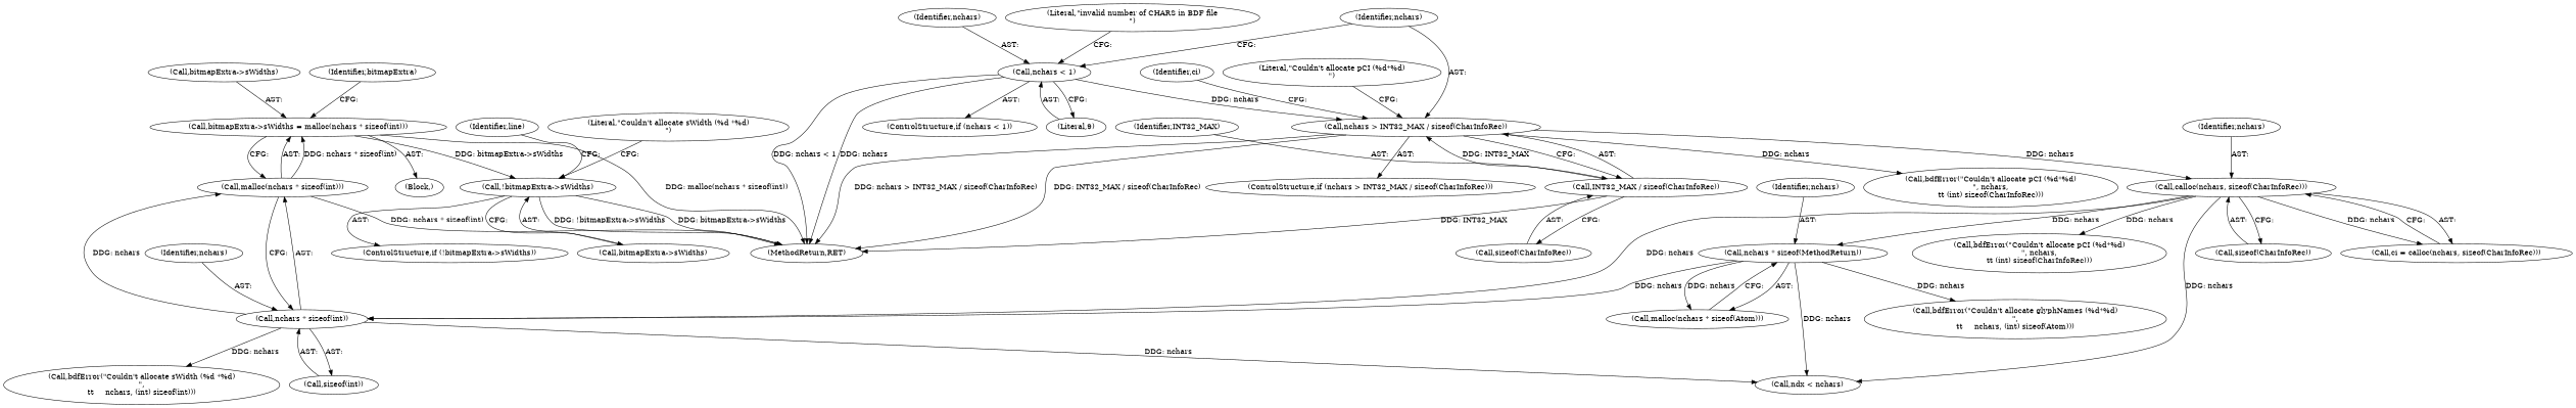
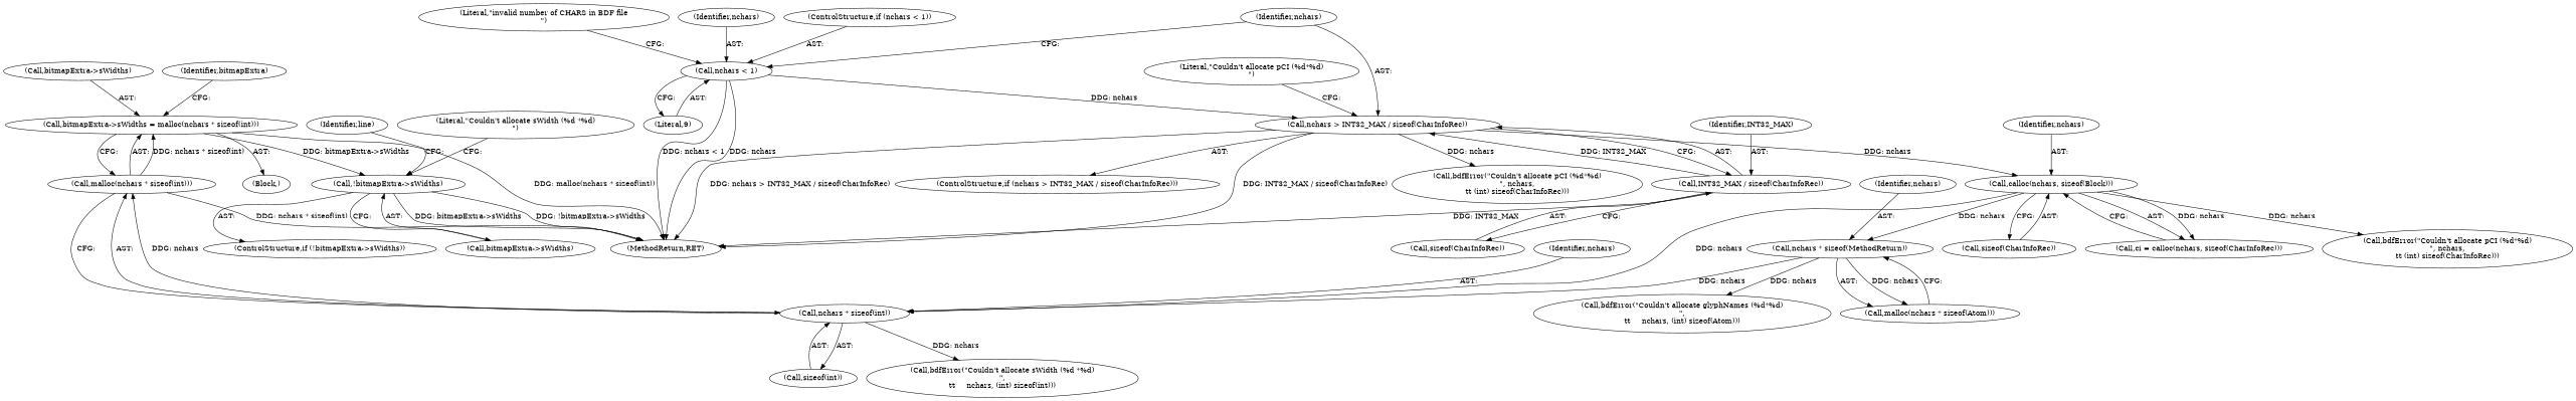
  digraph {
    n1 [label="(Call,bitmapExtra->sWidths = malloc(nchars * sizeof(int)))"]
    n2 [label="(Call,malloc(nchars * sizeof(int)))"]
    n3 [label="(Call,!bitmapExtra->sWidths)"]
    n4 [label="(MethodReturn,RET)"]
    n5 [label="(Block,)"]
    n6 [label="(Call,nchars * sizeof(int))"]
    n7 [label="(ControlStructure,if (!bitmapExtra->sWidths))"]
    n8 [label="(Call,bitmapExtra->sWidths)"]
    n9 [label="(Call,sizeof(int))"]
    n10 [label="(Call,bdfError(\"Couldn't allocate sWidth (%d *%d)\n\",\n\t\t     nchars, (int) sizeof(int)))"]
-   n11 [label="(Call,ndx < nchars)"]
    n12 [label="(Call,nchars * sizeof(MethodReturn))"]
    n13 [label="(Call,bdfError(\"Couldn't allocate glyphNames (%d*%d)\n\",\n\t\t     nchars, (int) sizeof(Atom)))"]
    n14 [label="(Call,malloc(nchars * sizeof(Atom)))"]
-   n15 [label="(Call,calloc(nchars, sizeof(CharInfoRec)))"]
+   n15 [label="(Call,calloc(nchars, sizeof(Block)))"]
    n16 [label="(Call,sizeof(CharInfoRec))"]
    n17 [label="(Call,ci = calloc(nchars, sizeof(CharInfoRec)))"]
    n18 [label="(Call,bdfError(\"Couldn't allocate pCI (%d*%d)\n\", nchars,\n\t\t (int) sizeof(CharInfoRec)))"]
    n19 [label="(Call,nchars > INT32_MAX / sizeof(CharInfoRec))"]
    n20 [label="(Call,INT32_MAX / sizeof(CharInfoRec))"]
    n21 [label="(ControlStructure,if (nchars > INT32_MAX / sizeof(CharInfoRec)))"]
    n22 [label="(Call,bdfError(\"Couldn't allocate pCI (%d*%d)\n\", nchars,\n\t\t (int) sizeof(CharInfoRec)))"]
    n23 [label="(Call,sizeof(CharInfoRec))"]
    n24 [label="(Call,nchars < 1)"]
    n25 [label="(Literal,9)"]
    n26 [label="(ControlStructure,if (nchars < 1))"]
    n27 [label="(Identifier,line)"]
    n28 [label="(Identifier,bitmapExtra)"]
    n29 [label="(Identifier,nchars)"]
    n30 [label="(Literal,\"invalid number of CHARS in BDF file\n\")"]
    n31 [label="(Literal,\"Couldn't allocate sWidth (%d *%d)\n\")"]
    n32 [label="(Call,bitmapExtra->sWidths)"]
    n33 [label="(Identifier,INT32_MAX)"]
    n34 [label="(Identifier,nchars)"]
    n35 [label="(Identifier,nchars)"]
    n36 [label="(Identifier,nchars)"]
-   n37 [label="(Identifier,ci)"]
    n38 [label="(Literal,\"Couldn't allocate pCI (%d*%d)\n\")"]
    n39 [label="(Identifier,nchars)"]
    n1 -> n2 [label="CFG: "]
    n1 -> n3 [label="DDG: bitmapExtra->sWidths"]
    n1 -> n4 [label="DDG: malloc(nchars * sizeof(int))"]
    n1 -> n5 [label="AST: "]
    n2 -> n1 [label="AST: "]
    n2 -> n1 [label="DDG: nchars * sizeof(int)"]
    n2 -> n4 [label="DDG: nchars * sizeof(int)"]
    n2 -> n6 [label="CFG: "]
    n3 -> n4 [label="DDG: !bitmapExtra->sWidths"]
    n3 -> n4 [label="DDG: bitmapExtra->sWidths"]
    n3 -> n7 [label="AST: "]
    n3 -> n8 [label="CFG: "]
    n6 -> n2 [label="AST: "]
    n6 -> n2 [label="DDG: nchars"]
    n6 -> n9 [label="AST: "]
    n6 -> n10 [label="DDG: nchars"]
-   n6 -> n11 [label="DDG: nchars"]
    n8 -> n3 [label="AST: "]
    n9 -> n6 [label="AST: "]
    n12 -> n6 [label="DDG: nchars"]
-   n12 -> n11 [label="DDG: nchars"]
    n12 -> n13 [label="DDG: nchars"]
    n12 -> n14 [label="AST: "]
    n12 -> n14 [label="DDG: nchars"]
    n14 -> n12 [label="CFG: "]
    n15 -> n6 [label="DDG: nchars"]
-   n15 -> n11 [label="DDG: nchars"]
    n15 -> n12 [label="DDG: nchars"]
    n15 -> n16 [label="CFG: "]
    n15 -> n17 [label="AST: "]
    n15 -> n17 [label="DDG: nchars"]
    n15 -> n18 [label="DDG: nchars"]
    n16 -> n15 [label="AST: "]
    n17 -> n15 [label="CFG: "]
    n19 -> n4 [label="DDG: nchars > INT32_MAX / sizeof(CharInfoRec)"]
    n19 -> n4 [label="DDG: INT32_MAX / sizeof(CharInfoRec)"]
    n19 -> n15 [label="DDG: nchars"]
    n19 -> n20 [label="CFG: "]
    n19 -> n21 [label="AST: "]
    n19 -> n22 [label="DDG: nchars"]
    n20 -> n4 [label="DDG: INT32_MAX"]
    n20 -> n19 [label="AST: "]
    n20 -> n19 [label="DDG: INT32_MAX"]
    n20 -> n23 [label="CFG: "]
    n23 -> n20 [label="AST: "]
    n24 -> n4 [label="DDG: nchars < 1"]
    n24 -> n4 [label="DDG: nchars"]
    n24 -> n19 [label="DDG: nchars"]
    n24 -> n25 [label="CFG: "]
-   n24 -> n26 [label="AST: "]
+   n26 -> n24 [label="AST: "]
    n25 -> n24 [label="AST: "]
    n27 -> n3 [label="CFG: "]
    n28 -> n1 [label="CFG: "]
    n29 -> n12 [label="AST: "]
    n30 -> n24 [label="CFG: "]
    n31 -> n3 [label="CFG: "]
    n32 -> n1 [label="AST: "]
    n33 -> n20 [label="AST: "]
    n34 -> n6 [label="AST: "]
    n35 -> n24 [label="AST: "]
    n36 -> n15 [label="AST: "]
-   n37 -> n19 [label="CFG: "]
    n38 -> n19 [label="CFG: "]
    n39 -> n19 [label="AST: "]
    n39 -> n24 [label="CFG: "]
  }
